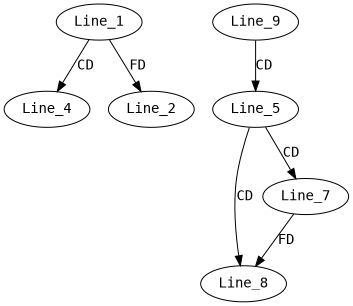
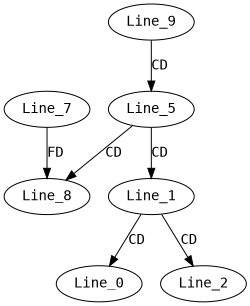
  digraph {
    fontname="DejaVu Sans Mono"
    node [fontname="DejaVu Sans Mono"]
    edge [fontname="DejaVu Sans Mono"]
    Line_1
-   Line_0 [label=Line_4]
+   Line_0
    Line_2
    Line_5
    Line_8
    Line_7
    Line_9
    Line_1 -> Line_0 [label=CD]
-   Line_1 -> Line_2 [label=FD]
+   Line_1 -> Line_2 [label=CD]
    Line_5 -> Line_8 [label=CD]
-   Line_5 -> Line_7 [label=CD]
+   Line_5 -> Line_1 [label=CD]
    Line_7 -> Line_8 [label=FD]
    Line_9 -> Line_5 [label=CD]
  }
